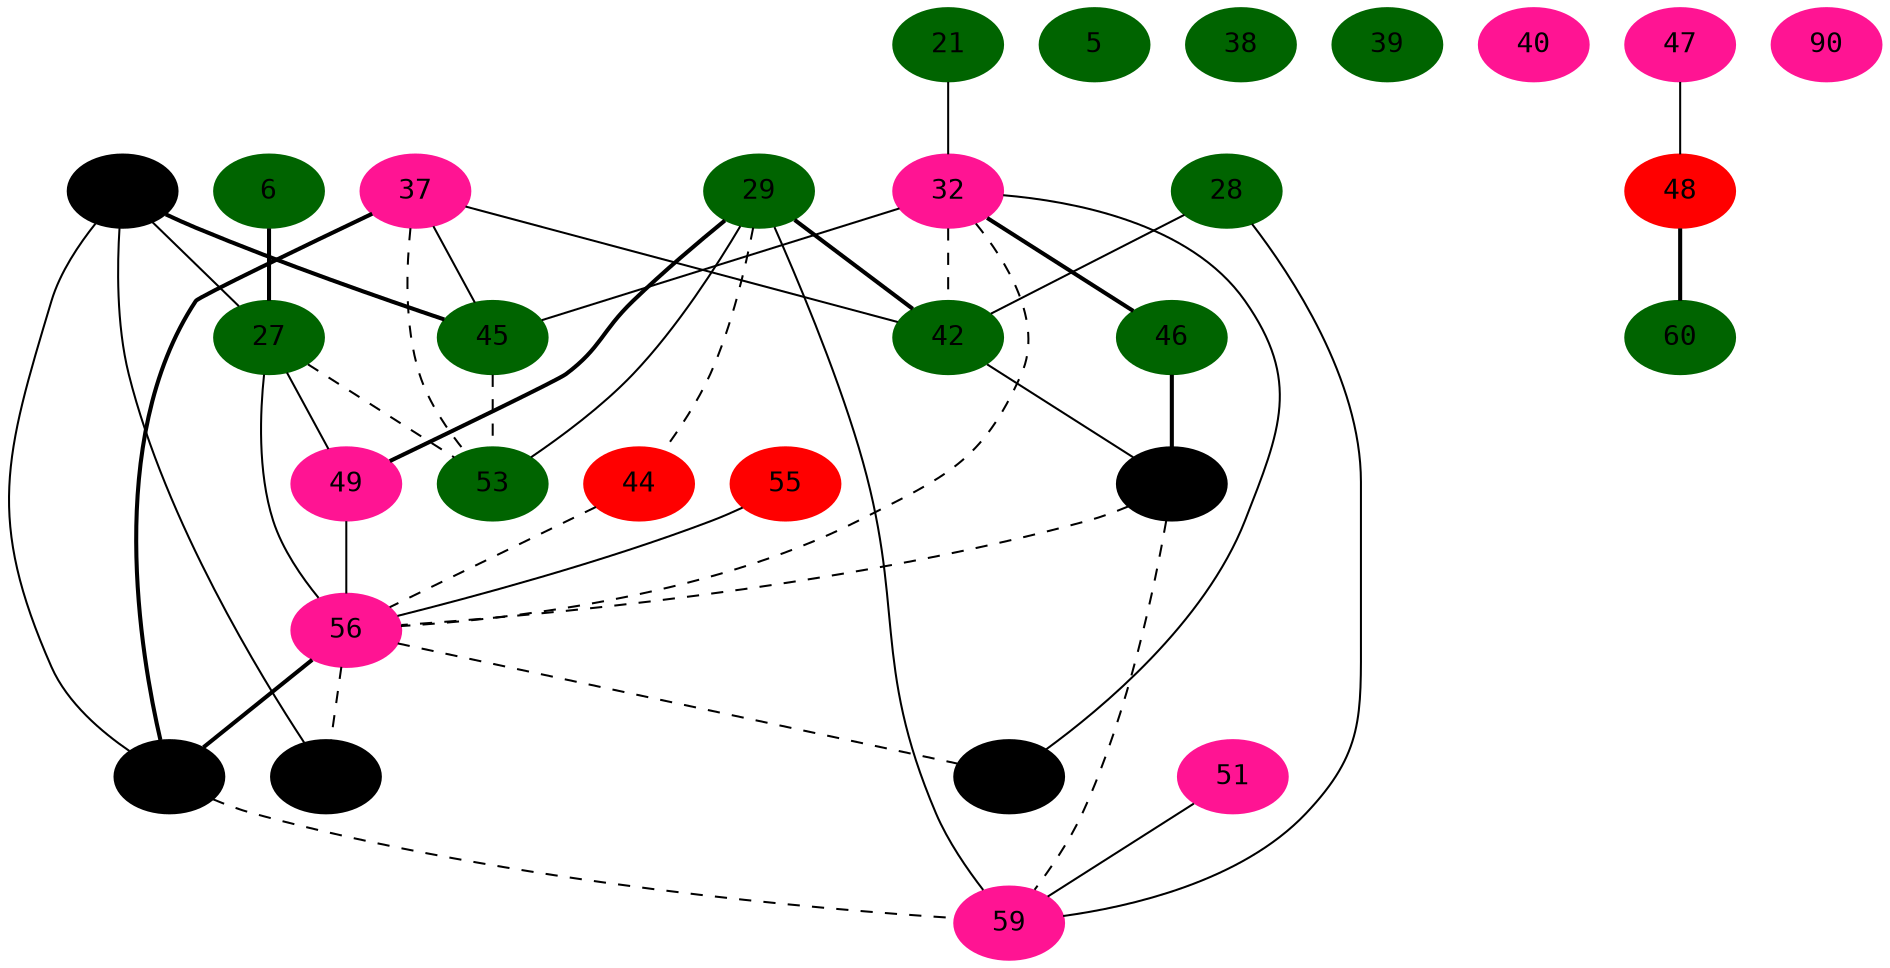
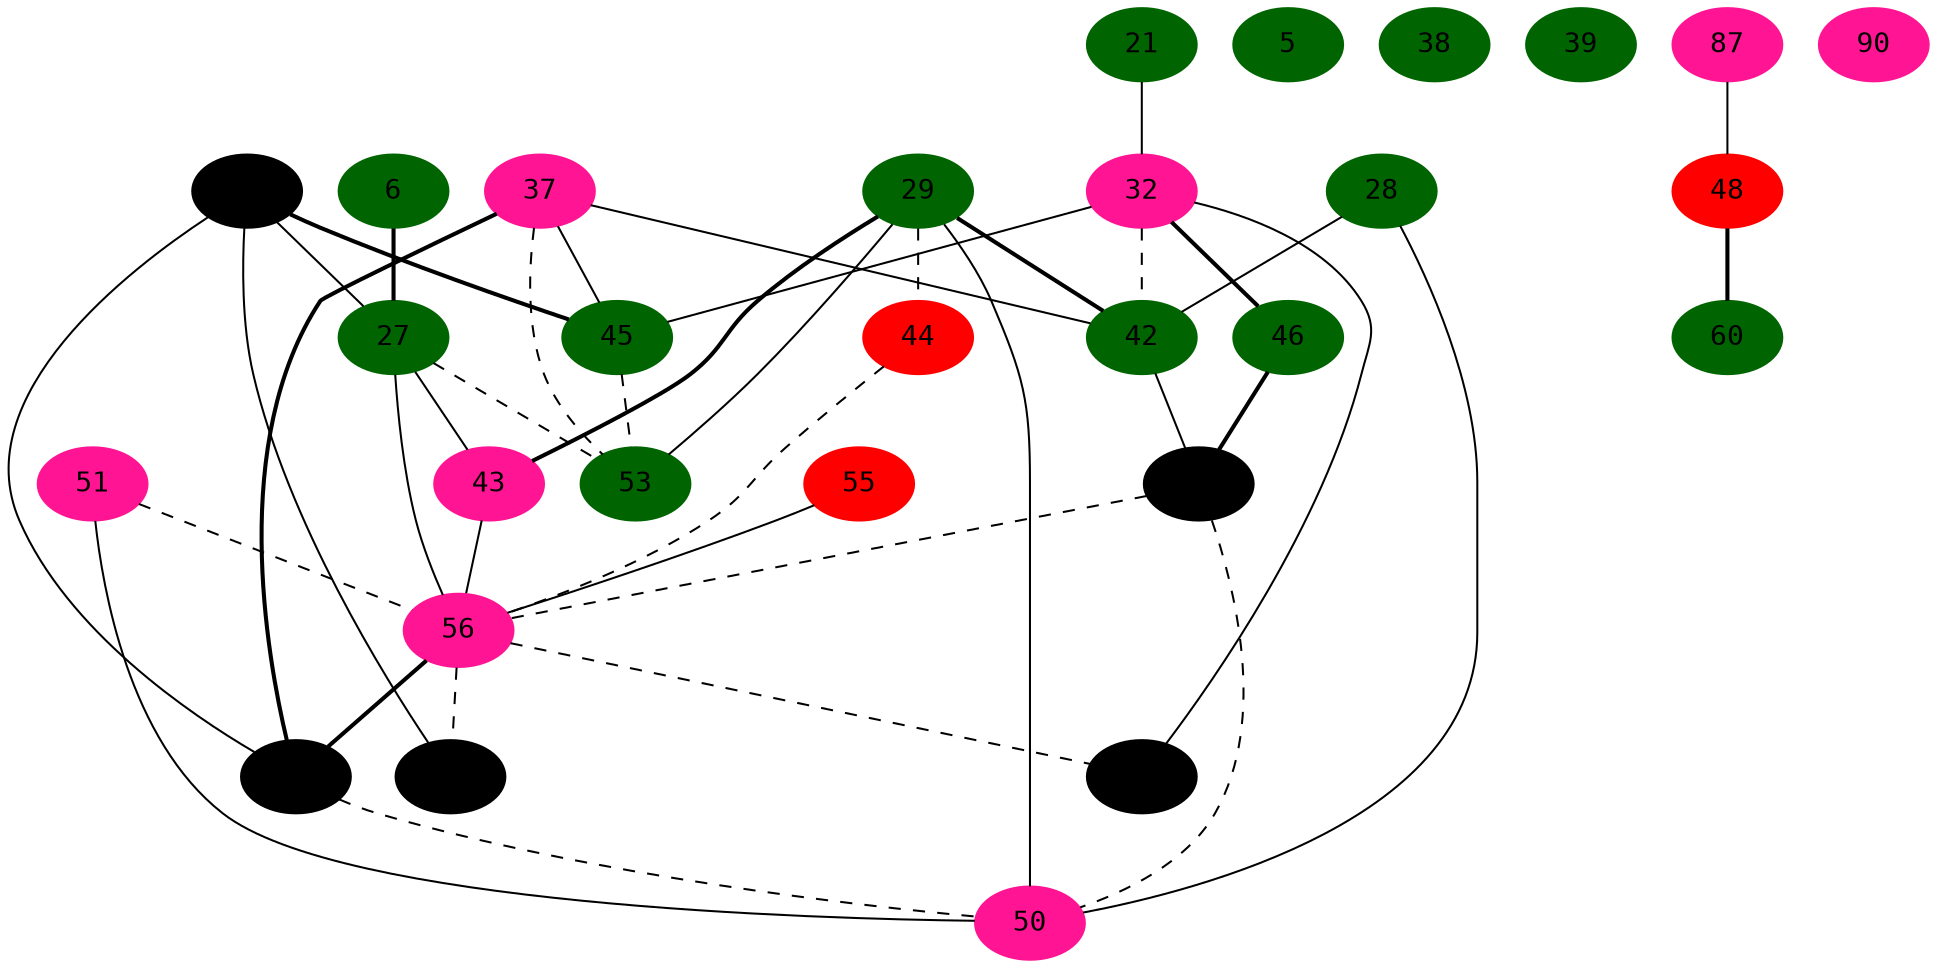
  graph {
    fontname="DejaVu Sans Mono"
    node [color=darkgreen fontname="DejaVu Sans Mono" style=filled]
    edge [fontname="DejaVu Sans Mono" style=solid]
    27 [super="+11+26+17"]
-   49 [color=deeppink super="+2"]
+   49 [color=deeppink super="+2" label=43]
    53 [super="+33"]
    56 [color=deeppink super="+52+12"]
    1 [color=black]
    45 [super="+43+31"]
    57 [color=black]
    58 [color=black]
-   59 [color=deeppink super="+35"]
+   59 [color=deeppink super="+35" label=50]
    5
    6
    32 [color=deeppink]
    21
    42 [super="+4+10"]
    46 [super="+34"]
    61 [color=black]
    28 [super="+24"]
    54 [color=black super="+41"]
    29 [super="+22"]
    44 [color=red]
    37 [color=deeppink super="+30+25"]
    38
    39
-   40 [color=deeppink]
    48 [color=red super="+19"]
    60
-   47 [color=deeppink]
+   47 [color=deeppink label=87]
    n28 [color=deeppink label=90]
    51 [color=deeppink super="+7+20+36"]
    55 [color=red]
    27 -- 49
    27 -- 53 [style=dashed weight=3]
    27 -- 56 [weight=3]
    49 -- 56 [weight=2]
    56 -- 57 [style=bold]
    56 -- 58 [style=dashed]
    56 -- 61 [style=dashed]
    1 -- 27
    1 -- 45 [style=bold weight=2]
    1 -- 57
    1 -- 58
    45 -- 53 [style=dashed]
    57 -- 59 [style=dashed]
    6 -- 27 [style=bold]
    32 -- 45 [weight=2]
    32 -- 42 [style=dashed weight=2]
    32 -- 46 [style=bold]
    32 -- 61
    21 -- 32
    42 -- 54
    46 -- 54 [style=bold]
    28 -- 59
    28 -- 42
    54 -- 56 [style=dashed]
    54 -- 59 [style=dashed]
    29 -- 49 [style=bold weight=2]
    29 -- 53 [weight=2]
    29 -- 59 [weight=2]
    29 -- 42 [style=bold weight=2]
    29 -- 44 [style=dashed]
    44 -- 56 [style=dashed]
    37 -- 53 [style=dashed weight=2]
    37 -- 45
    37 -- 57 [style=bold]
    37 -- 42
    48 -- 60 [style=bold]
    47 -- 48 [weight=2]
-   32 -- 56 [style=dashed]
+   51 -- 56 [style=dashed]
    51 -- 59
    55 -- 56
  }
